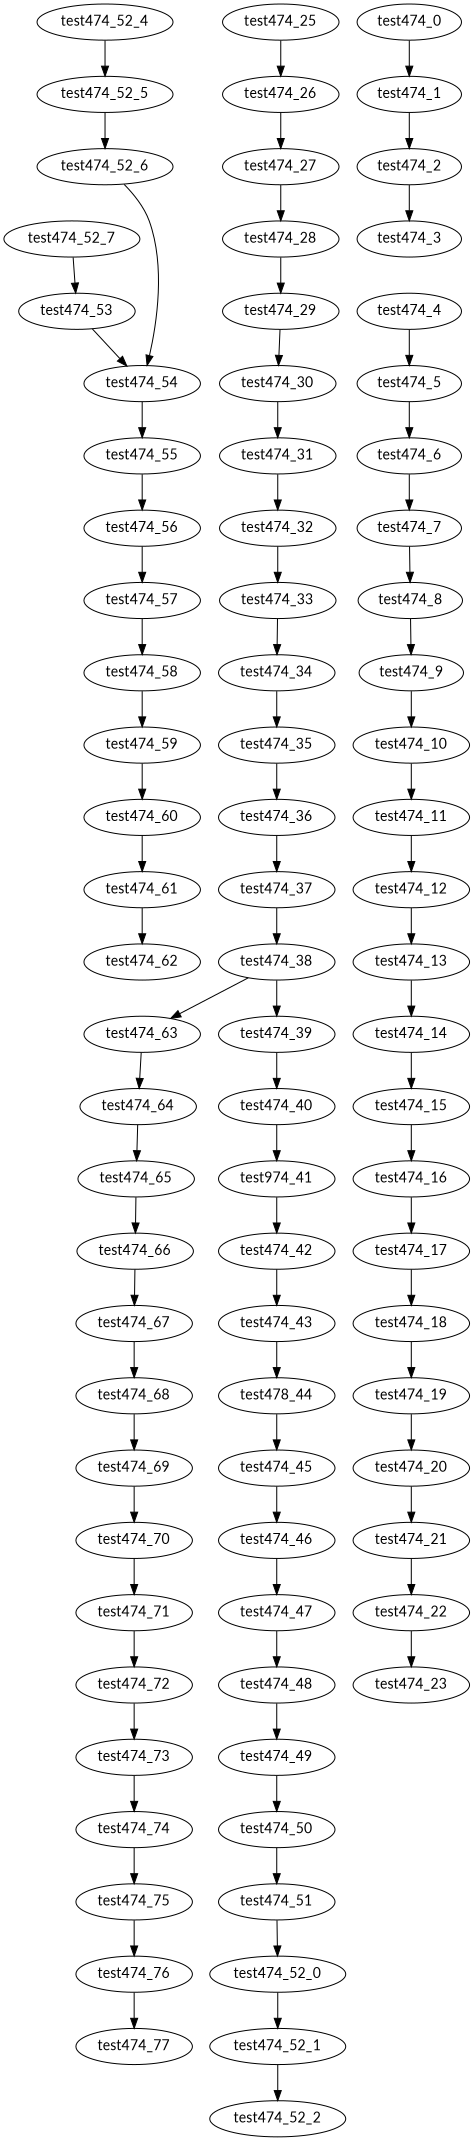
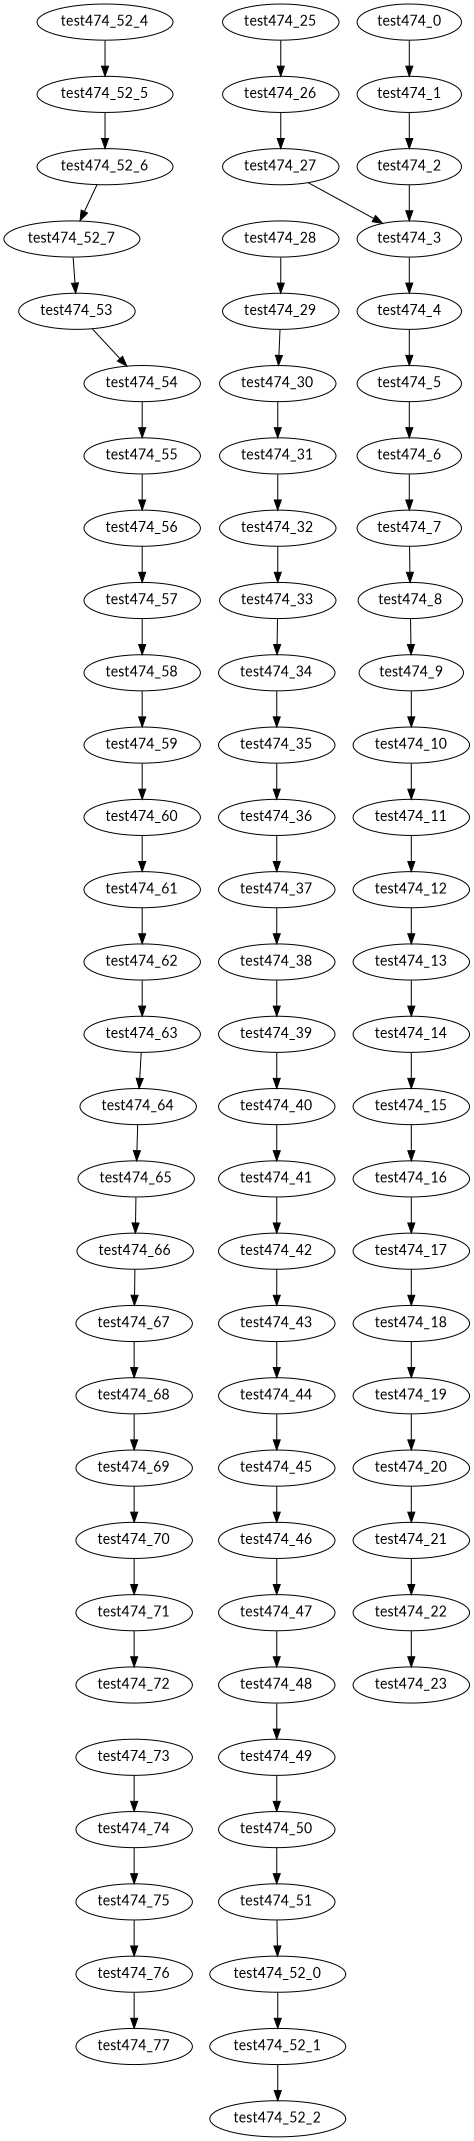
  digraph {
    fontname=Lato
    node [fontname=Lato]
    edge [fontname=Lato]
    test474_0
    test474_1
    test474_2
    test474_3
    test474_4
    test474_5
    test474_6
    test474_7
    test474_8
    test474_9
    test474_10
    test474_11
    test474_12
    test474_13
    test474_14
    test474_15
    test474_16
    test474_17
    test474_18
    test474_19
    test474_20
    test474_21
    test474_22
    test474_23
    test474_25
    test474_26
    test474_27
    test474_28
    test474_29
    test474_30
    test474_31
    test474_32
    test474_33
    test474_34
    test474_35
    test474_36
    test474_37
    test474_38
    test474_39
    test474_40
-   test474_41 [label=test974_41]
+   test474_41
    test474_42
    test474_43
-   test474_44 [label=test478_44]
+   test474_44
    test474_45
    test474_46
    test474_47
    test474_48
    test474_49
    test474_50
    test474_51
    test474_52_0
    test474_52_1
    test474_52_2
    test474_52_4
    test474_52_5
    test474_52_6
    test474_52_7
    test474_53
    test474_54
    test474_55
    test474_56
    test474_57
    test474_58
    test474_59
    test474_60
    test474_61
    test474_62
    test474_63
    test474_64
    test474_65
    test474_66
    test474_67
    test474_68
    test474_69
    test474_70
    test474_71
    test474_72
    test474_73
    test474_74
    test474_75
    test474_76
    test474_77
    test474_0 -> test474_1
    test474_1 -> test474_2
    test474_2 -> test474_3
+   test474_3 -> test474_4
    test474_4 -> test474_5
    test474_5 -> test474_6
    test474_6 -> test474_7
    test474_7 -> test474_8
    test474_8 -> test474_9
    test474_9 -> test474_10
    test474_10 -> test474_11
    test474_11 -> test474_12
    test474_12 -> test474_13
    test474_13 -> test474_14
    test474_14 -> test474_15
    test474_15 -> test474_16
    test474_16 -> test474_17
    test474_17 -> test474_18
    test474_18 -> test474_19
    test474_19 -> test474_20
    test474_20 -> test474_21
    test474_21 -> test474_22
    test474_22 -> test474_23
    test474_25 -> test474_26
    test474_26 -> test474_27
-   test474_27 -> test474_28
+   test474_27 -> test474_3
    test474_28 -> test474_29
    test474_29 -> test474_30
    test474_30 -> test474_31
    test474_31 -> test474_32
    test474_32 -> test474_33
    test474_33 -> test474_34
    test474_34 -> test474_35
    test474_35 -> test474_36
    test474_36 -> test474_37
    test474_37 -> test474_38
    test474_38 -> test474_39
    test474_39 -> test474_40
    test474_40 -> test474_41
    test474_41 -> test474_42
    test474_42 -> test474_43
    test474_43 -> test474_44
    test474_44 -> test474_45
    test474_45 -> test474_46
    test474_46 -> test474_47
    test474_47 -> test474_48
    test474_48 -> test474_49
    test474_49 -> test474_50
    test474_50 -> test474_51
    test474_51 -> test474_52_0
    test474_52_0 -> test474_52_1
    test474_52_1 -> test474_52_2
    test474_52_4 -> test474_52_5
    test474_52_5 -> test474_52_6
-   test474_52_6 -> test474_54
+   test474_52_6 -> test474_52_7
    test474_52_7 -> test474_53
    test474_53 -> test474_54
    test474_54 -> test474_55
    test474_55 -> test474_56
    test474_56 -> test474_57
    test474_57 -> test474_58
    test474_58 -> test474_59
    test474_59 -> test474_60
    test474_60 -> test474_61
    test474_61 -> test474_62
-   test474_38 -> test474_63
+   test474_62 -> test474_63
    test474_63 -> test474_64
    test474_64 -> test474_65
    test474_65 -> test474_66
    test474_66 -> test474_67
    test474_67 -> test474_68
    test474_68 -> test474_69
    test474_69 -> test474_70
    test474_70 -> test474_71
    test474_71 -> test474_72
-   test474_72 -> test474_73
    test474_73 -> test474_74
    test474_74 -> test474_75
    test474_75 -> test474_76
    test474_76 -> test474_77
  }
